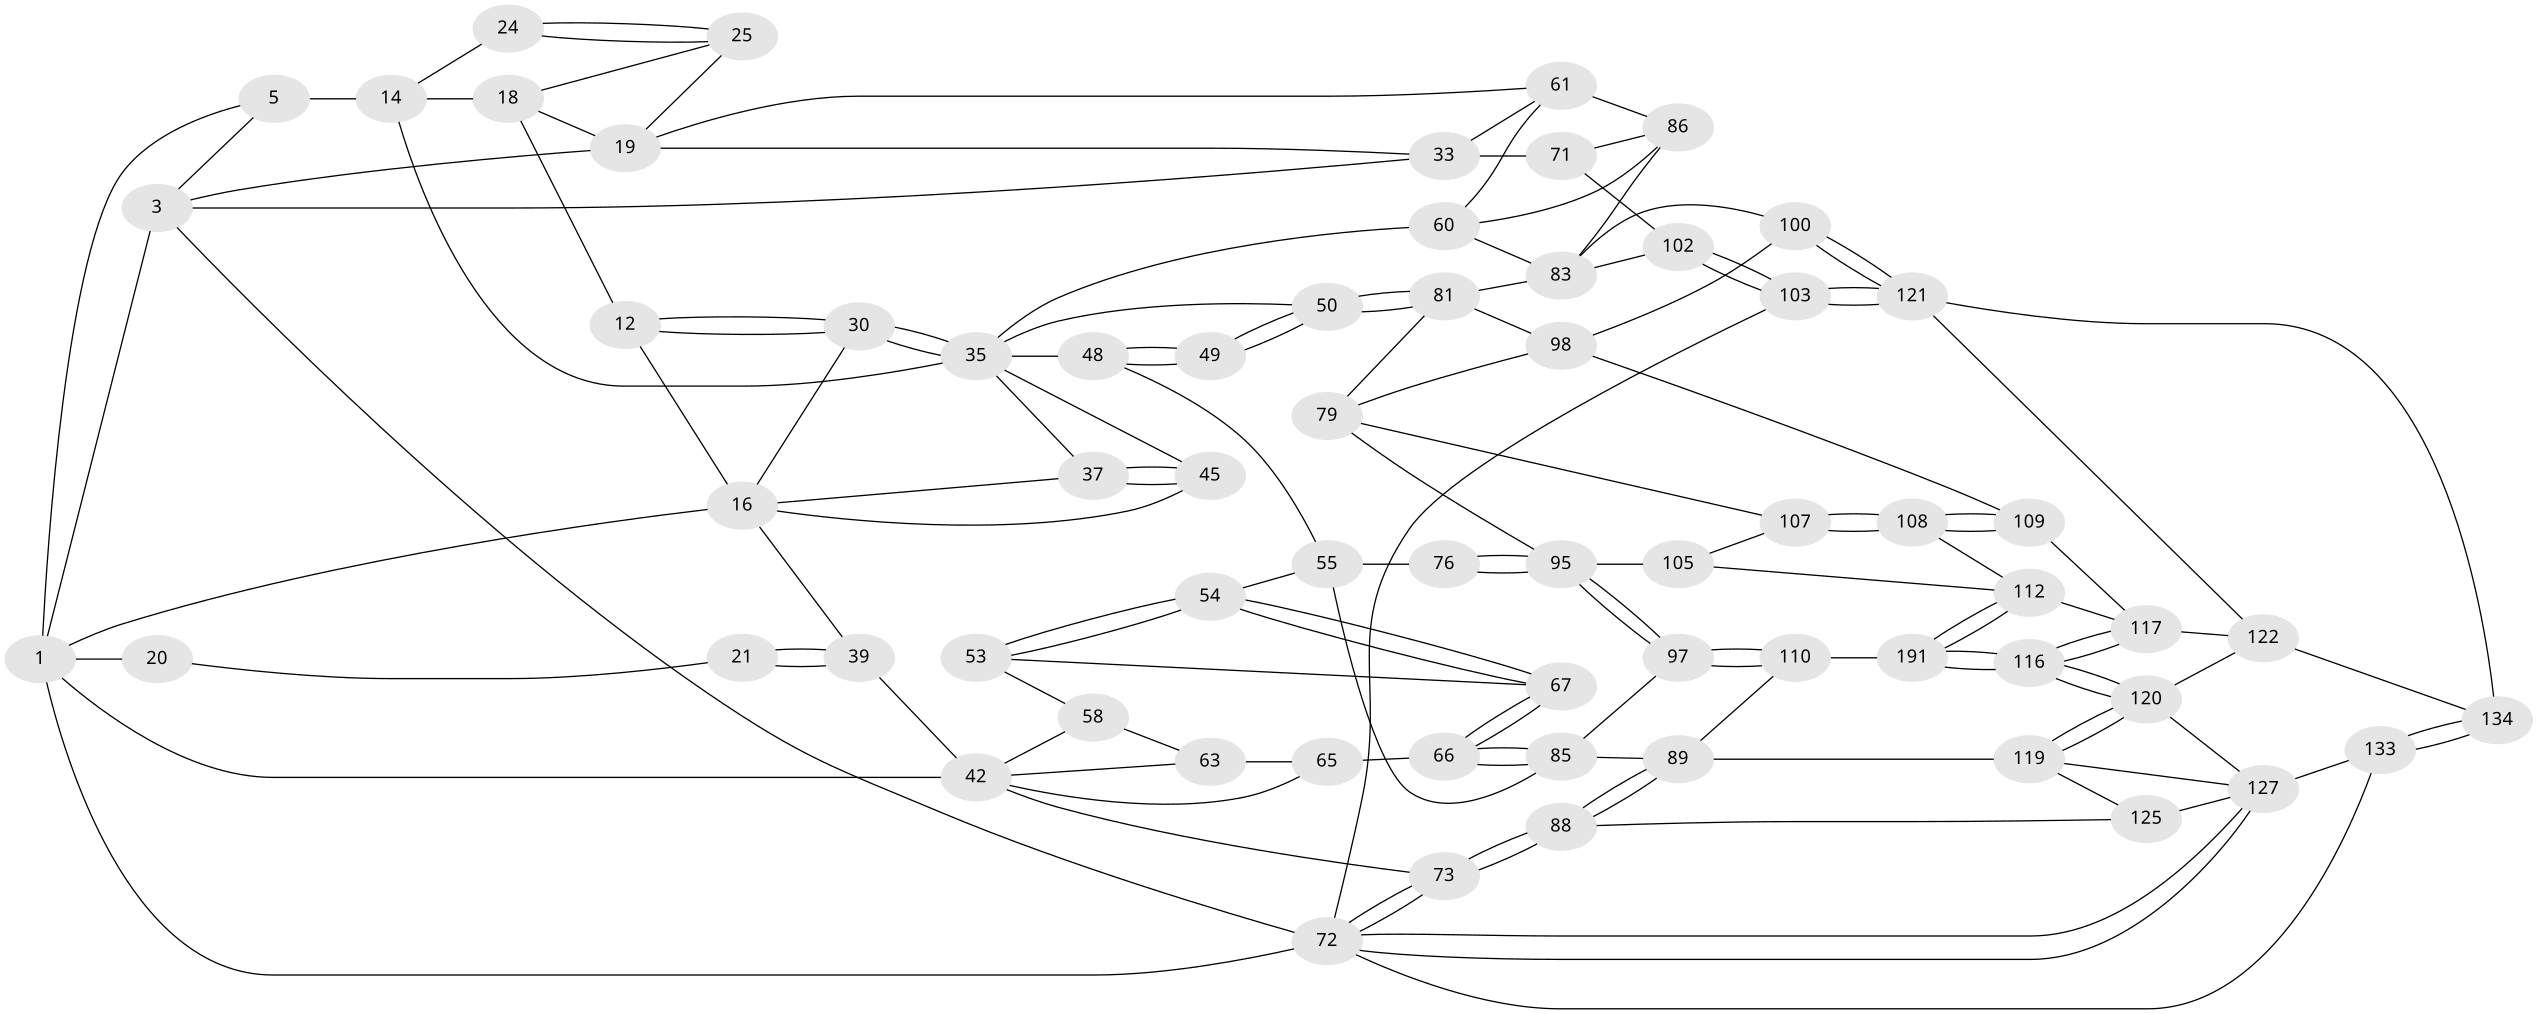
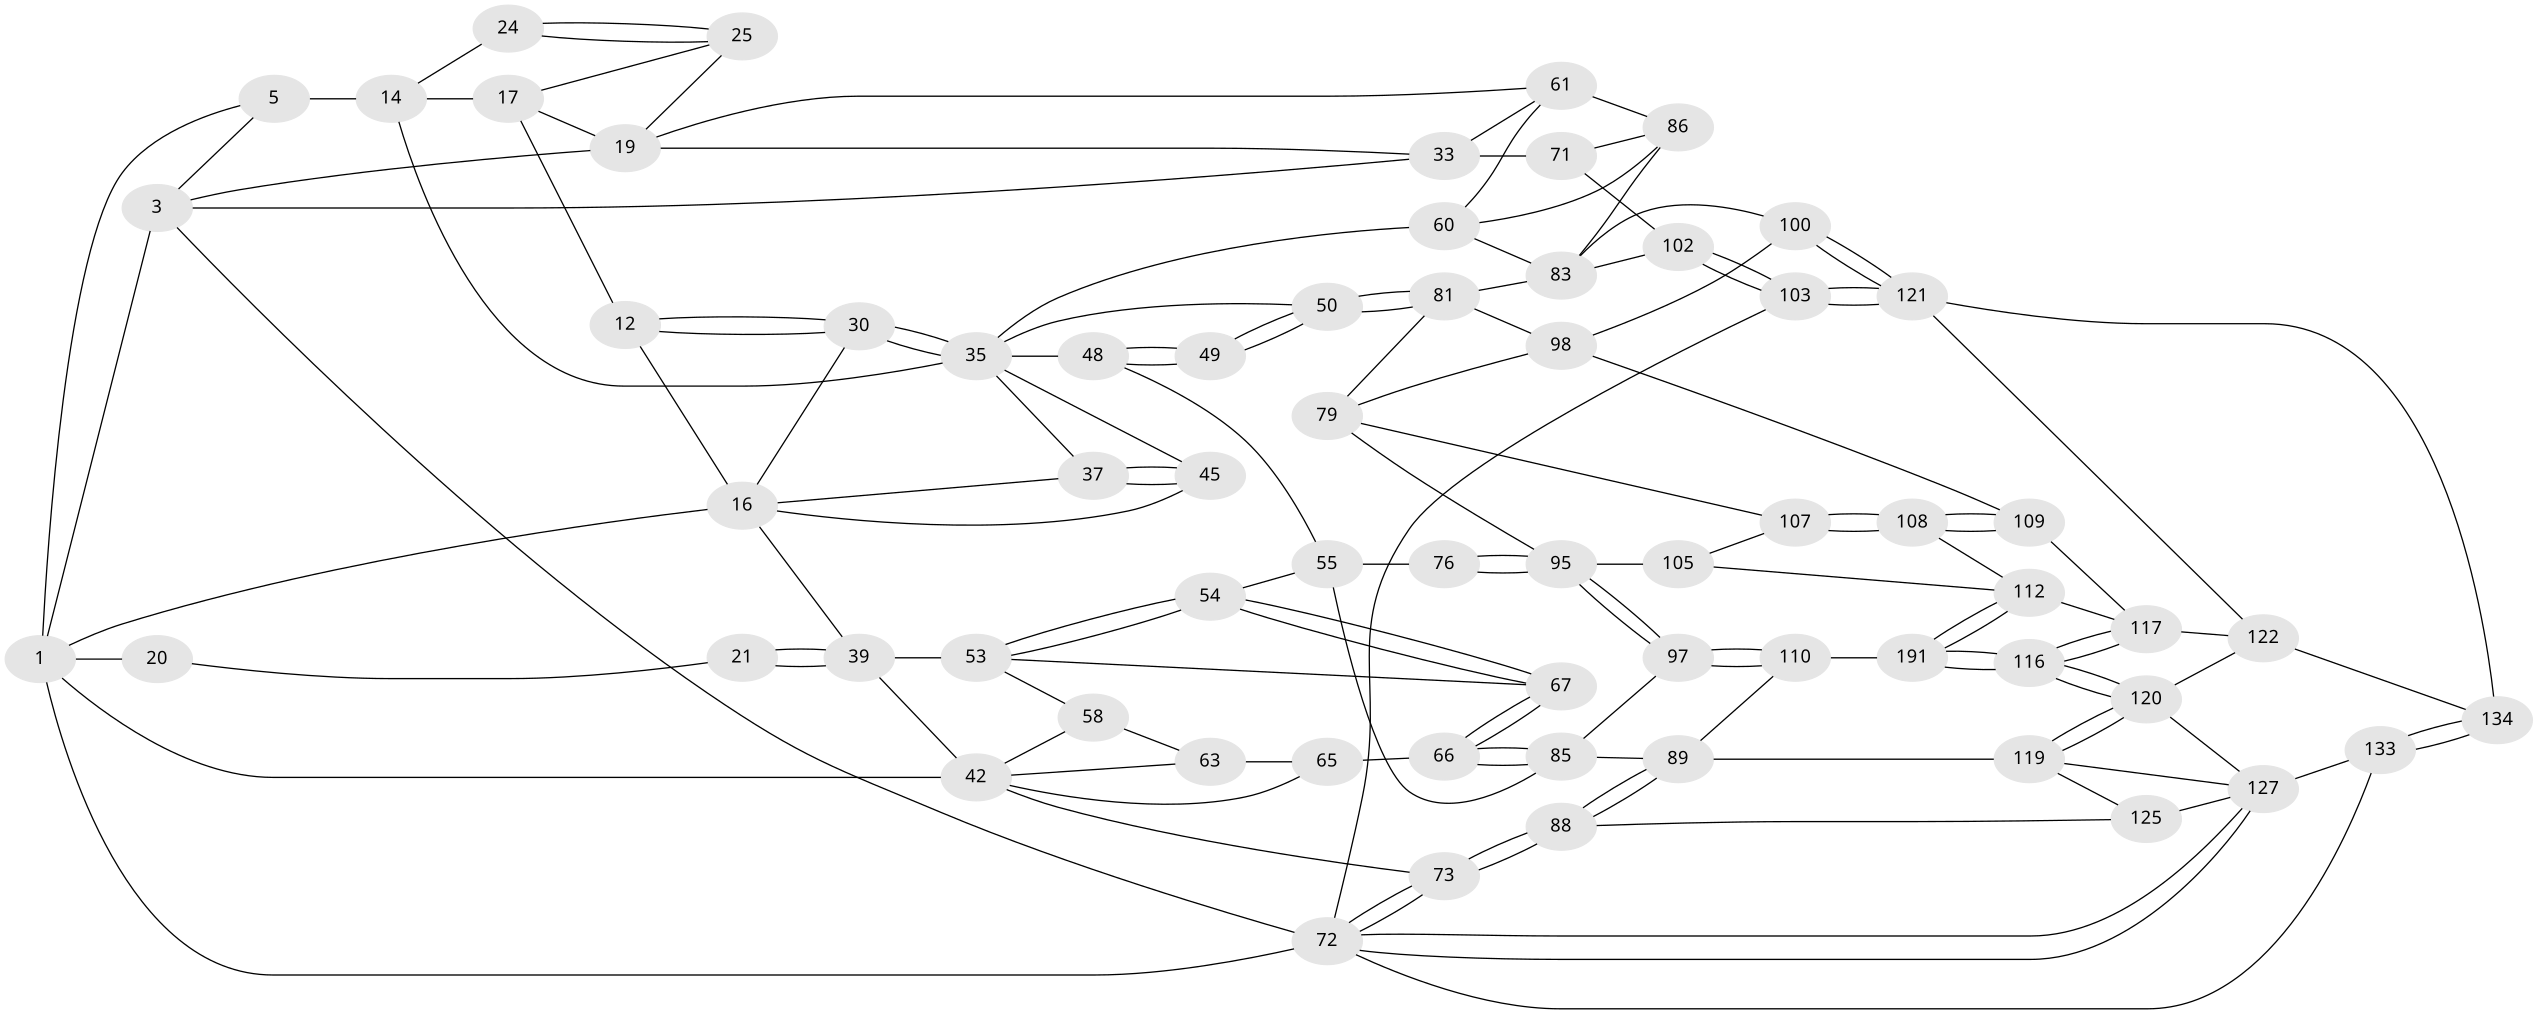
  graph {
    fontname="Noto Sans"
    rankdir=LR
    node [color=gray90 fontname="Noto Sans" style=filled]
    edge [fontname="Noto Sans"]
    1 [super="+8+2"]
    3 [super="+4"]
    5 [super="+6"]
    16 [super="+22"]
    20
    42 [super="+43+62"]
    72 [super="+104"]
    19 [super="+31"]
    33 [super="+70+34"]
    14 [super="+15+27"]
    30
    37
    39 [super="+44+40"]
    45
    21
    58
    63 [super="+64"]
    65 [super="+68"]
    73
    103
    127 [super="+131+128"]
    133
    25 [super="+26"]
    61 [super="+69"]
    71 [super="+92"]
    12 [super="+13"]
-   18
+   18 [label=17]
    24
    35 [super="+36+38"]
    48 [super="+56"]
    50
    60 [super="+84"]
    53 [super="+57"]
    86 [super="+87"]
    102
    49
    55 [super="+75"]
    81 [super="+82"]
    83 [super="+93"]
    54
    67
    66
    88
    76
    85 [super="+90"]
    98 [super="+99"]
    95 [super="+96"]
    89 [super="+115"]
    97
    100
    121 [super="+124"]
    134
    125
    105 [super="+106"]
    79 [super="+91+80"]
    107
    109
    108
    110
    119 [super="+126"]
    n61 [label=191]
    120 [super="+129"]
    112 [super="+114"]
    117 [super="+118"]
    122 [super="+123"]
    116
    1 -- 3
    1 -- 5
    1 -- 16
    1 -- 20 [weight=2]
    1 -- 42
    1 -- 72
    3 -- 5
    3 -- 72
    3 -- 19
    3 -- 33
    5 -- 14 [weight=2]
    16 -- 30
    16 -- 37
    16 -- 39
    16 -- 45
    20 -- 21
    42 -- 58
    42 -- 63
    42 -- 65
    42 -- 73
    72 -- 73
    72 -- 73
    72 -- 103
    72 -- 127
    72 -- 127
    72 -- 133
    19 -- 33
    19 -- 25 [weight=2]
    19 -- 61
    33 -- 61
    33 -- 71 [weight=2]
    14 -- 18
    14 -- 24 [weight=2]
    14 -- 35
    30 -- 35
    30 -- 35
    37 -- 45
    37 -- 45
    39 -- 42
+   39 -- 53 [weight=2]
    21 -- 39
    21 -- 39
    58 -- 63
    63 -- 65 [weight=2]
    65 -- 66
    73 -- 88
    73 -- 88
    103 -- 121
    103 -- 121
    127 -- 133
    133 -- 134
    133 -- 134
    61 -- 86
    71 -- 86
    71 -- 102
    12 -- 16
    12 -- 30
    12 -- 30
    18 -- 19
    18 -- 25
    18 -- 12 [weight=2]
    24 -- 25
    24 -- 25
    35 -- 37
    35 -- 45
    35 -- 48 [weight=2]
    35 -- 50
    35 -- 60
    48 -- 49
    48 -- 49
    48 -- 55
    50 -- 81
    50 -- 81
    60 -- 61
    60 -- 86
    60 -- 83
    53 -- 58
    53 -- 54
    53 -- 54
    53 -- 67
    102 -- 103
    102 -- 103
    49 -- 50
    49 -- 50
    55 -- 76
    55 -- 85
    81 -- 83
    81 -- 98
    83 -- 86
    83 -- 102
    83 -- 100
    54 -- 55
    54 -- 67
    54 -- 67
    66 -- 67
    66 -- 67
    66 -- 85
    66 -- 85
    88 -- 89
    88 -- 89
    88 -- 125
    76 -- 95
    76 -- 95
    85 -- 89
    85 -- 97
    98 -- 100
    98 -- 109
    95 -- 97
    95 -- 97
    95 -- 105
    89 -- 110
    89 -- 119
    97 -- 110
    97 -- 110
    100 -- 121
    100 -- 121
    121 -- 134
    121 -- 122
    125 -- 127
    105 -- 107
    105 -- 112
    79 -- 81
    79 -- 98
    79 -- 95
    79 -- 107
    107 -- 108
    107 -- 108
    109 -- 117
    108 -- 109
    108 -- 109
    108 -- 112
    110 -- n61
    119 -- 127
    119 -- 125
    119 -- 120
    119 -- 120
    n61 -- 112
    n61 -- 112
    n61 -- 116
    n61 -- 116
    120 -- 127
    120 -- 122
    112 -- 117
    117 -- 122
    122 -- 134
    116 -- 120
    116 -- 120
    116 -- 117
    116 -- 117
  }
